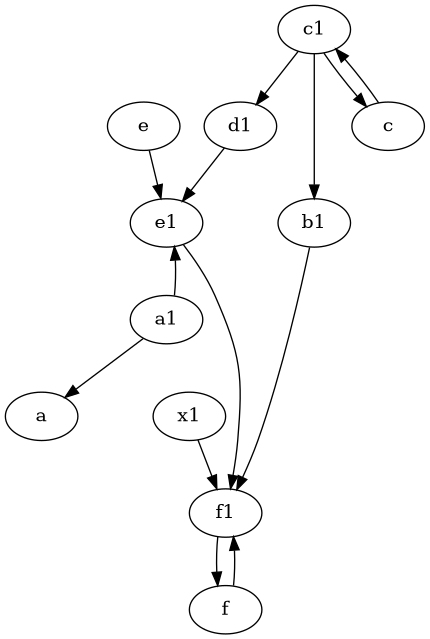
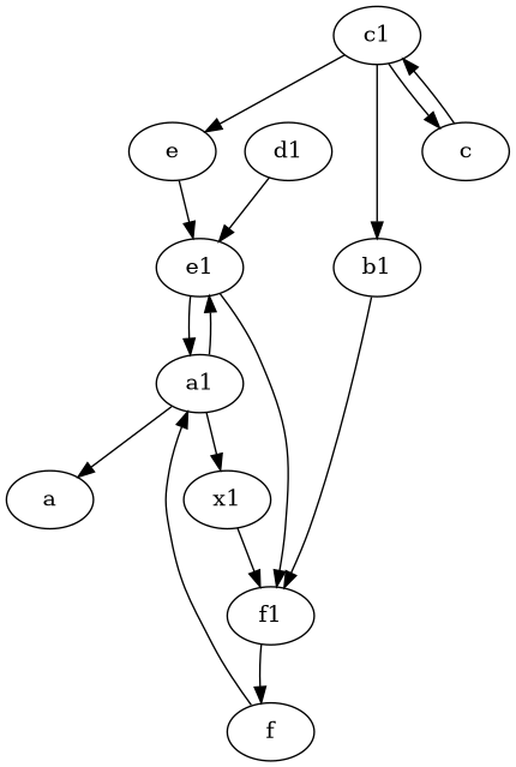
  digraph {
    e1
    a1
    f1
    e
    a
    x1
    f
    c1
    d1
    b1
    c
+   e1 -> a1
    e1 -> f1
    a1 -> e1
    a1 -> a
+   a1 -> x1
    f1 -> f
    e -> e1
    x1 -> f1
-   f -> f1
-   c1 -> d1
+   f -> a1
+   c1 -> e
    c1 -> b1
    c1 -> c
    d1 -> e1
    b1 -> f1
    c -> c1
  }
